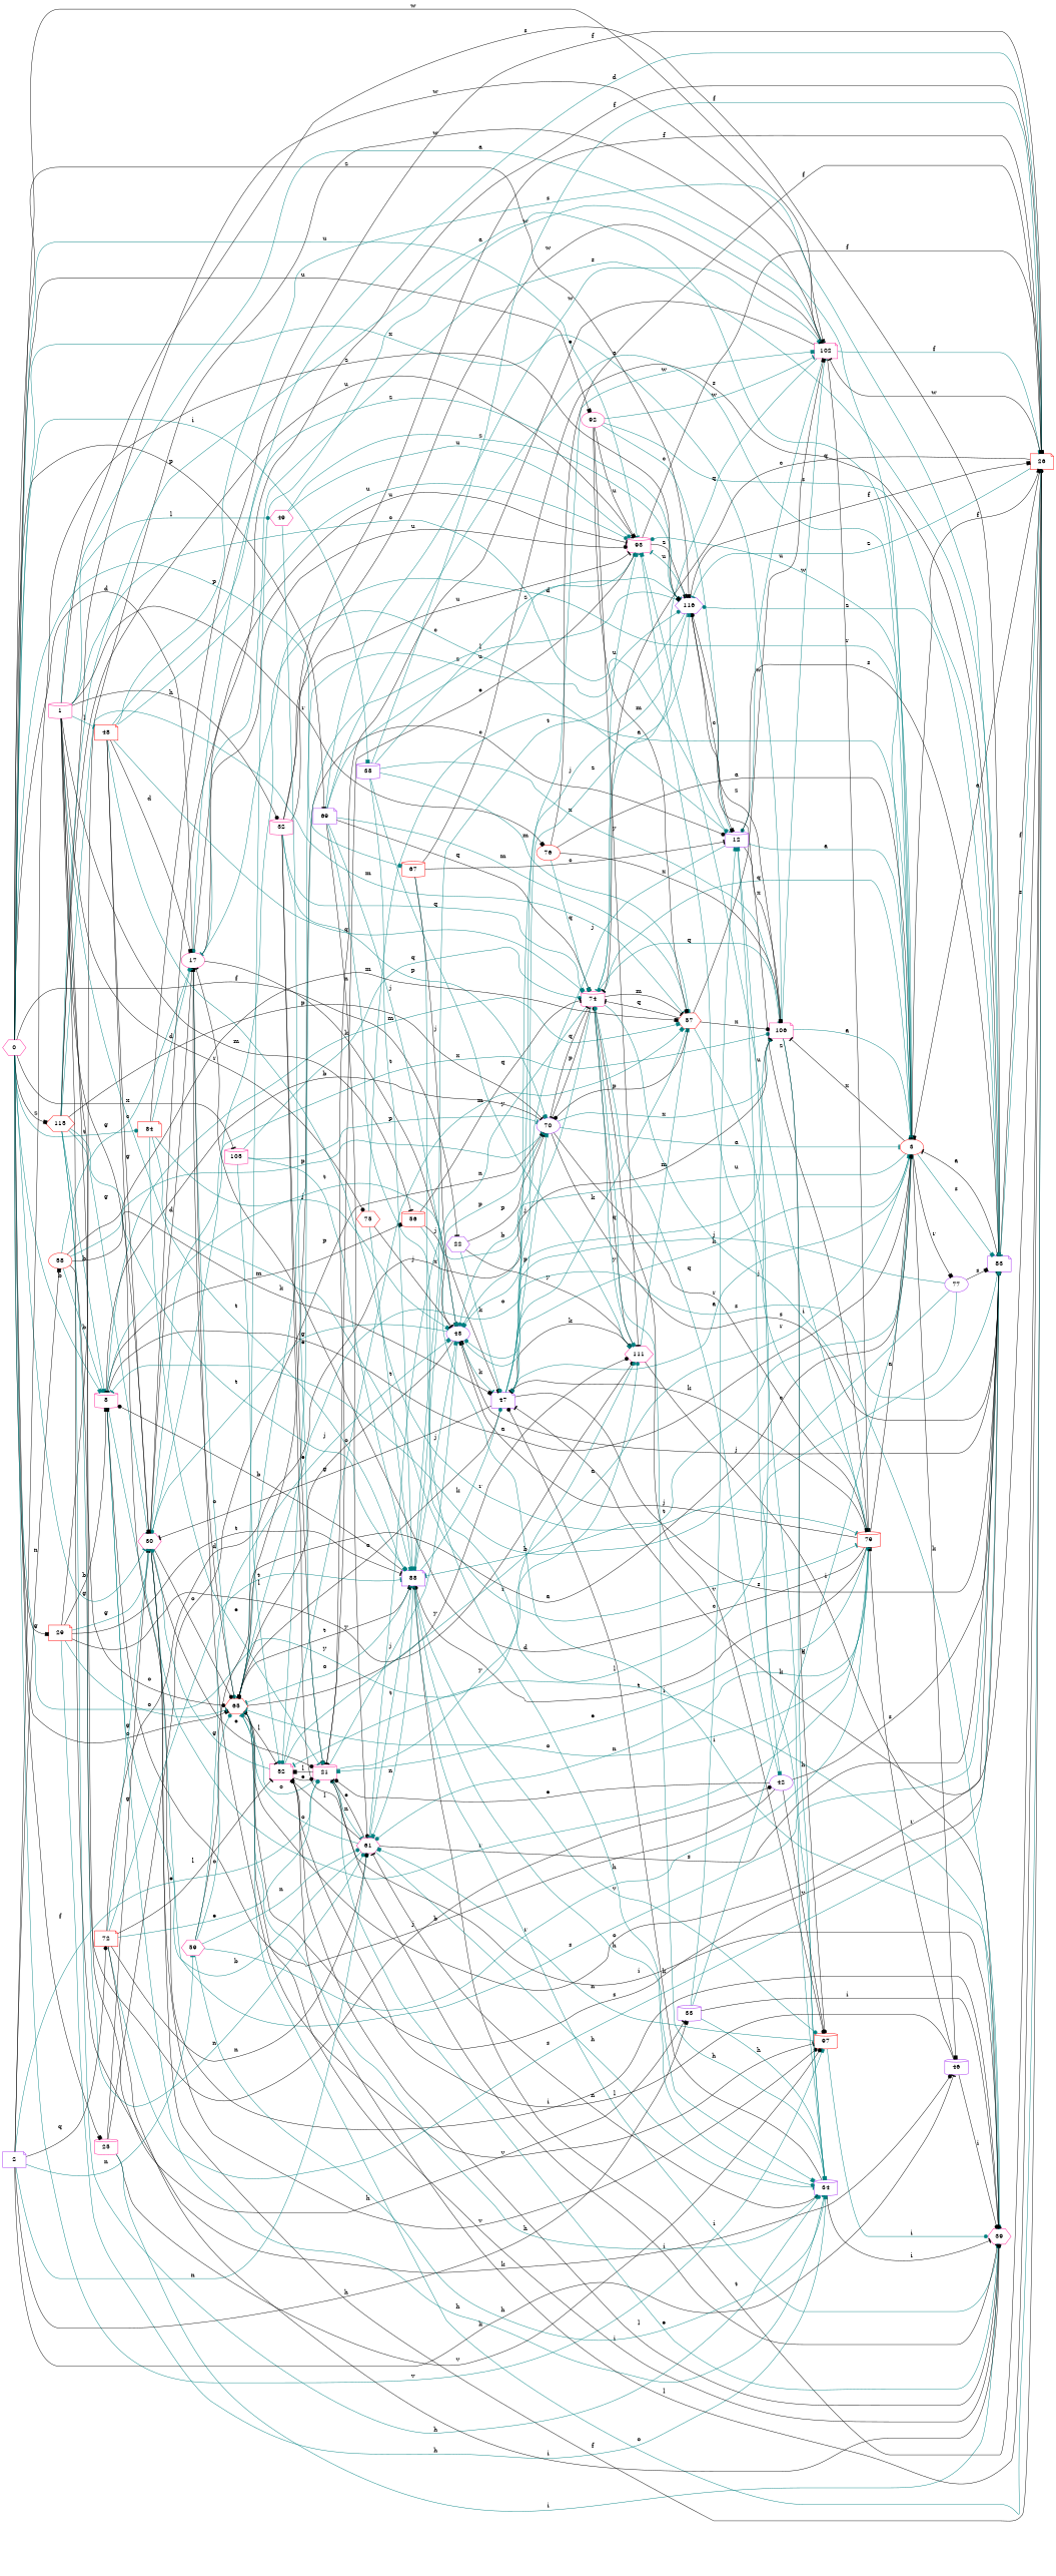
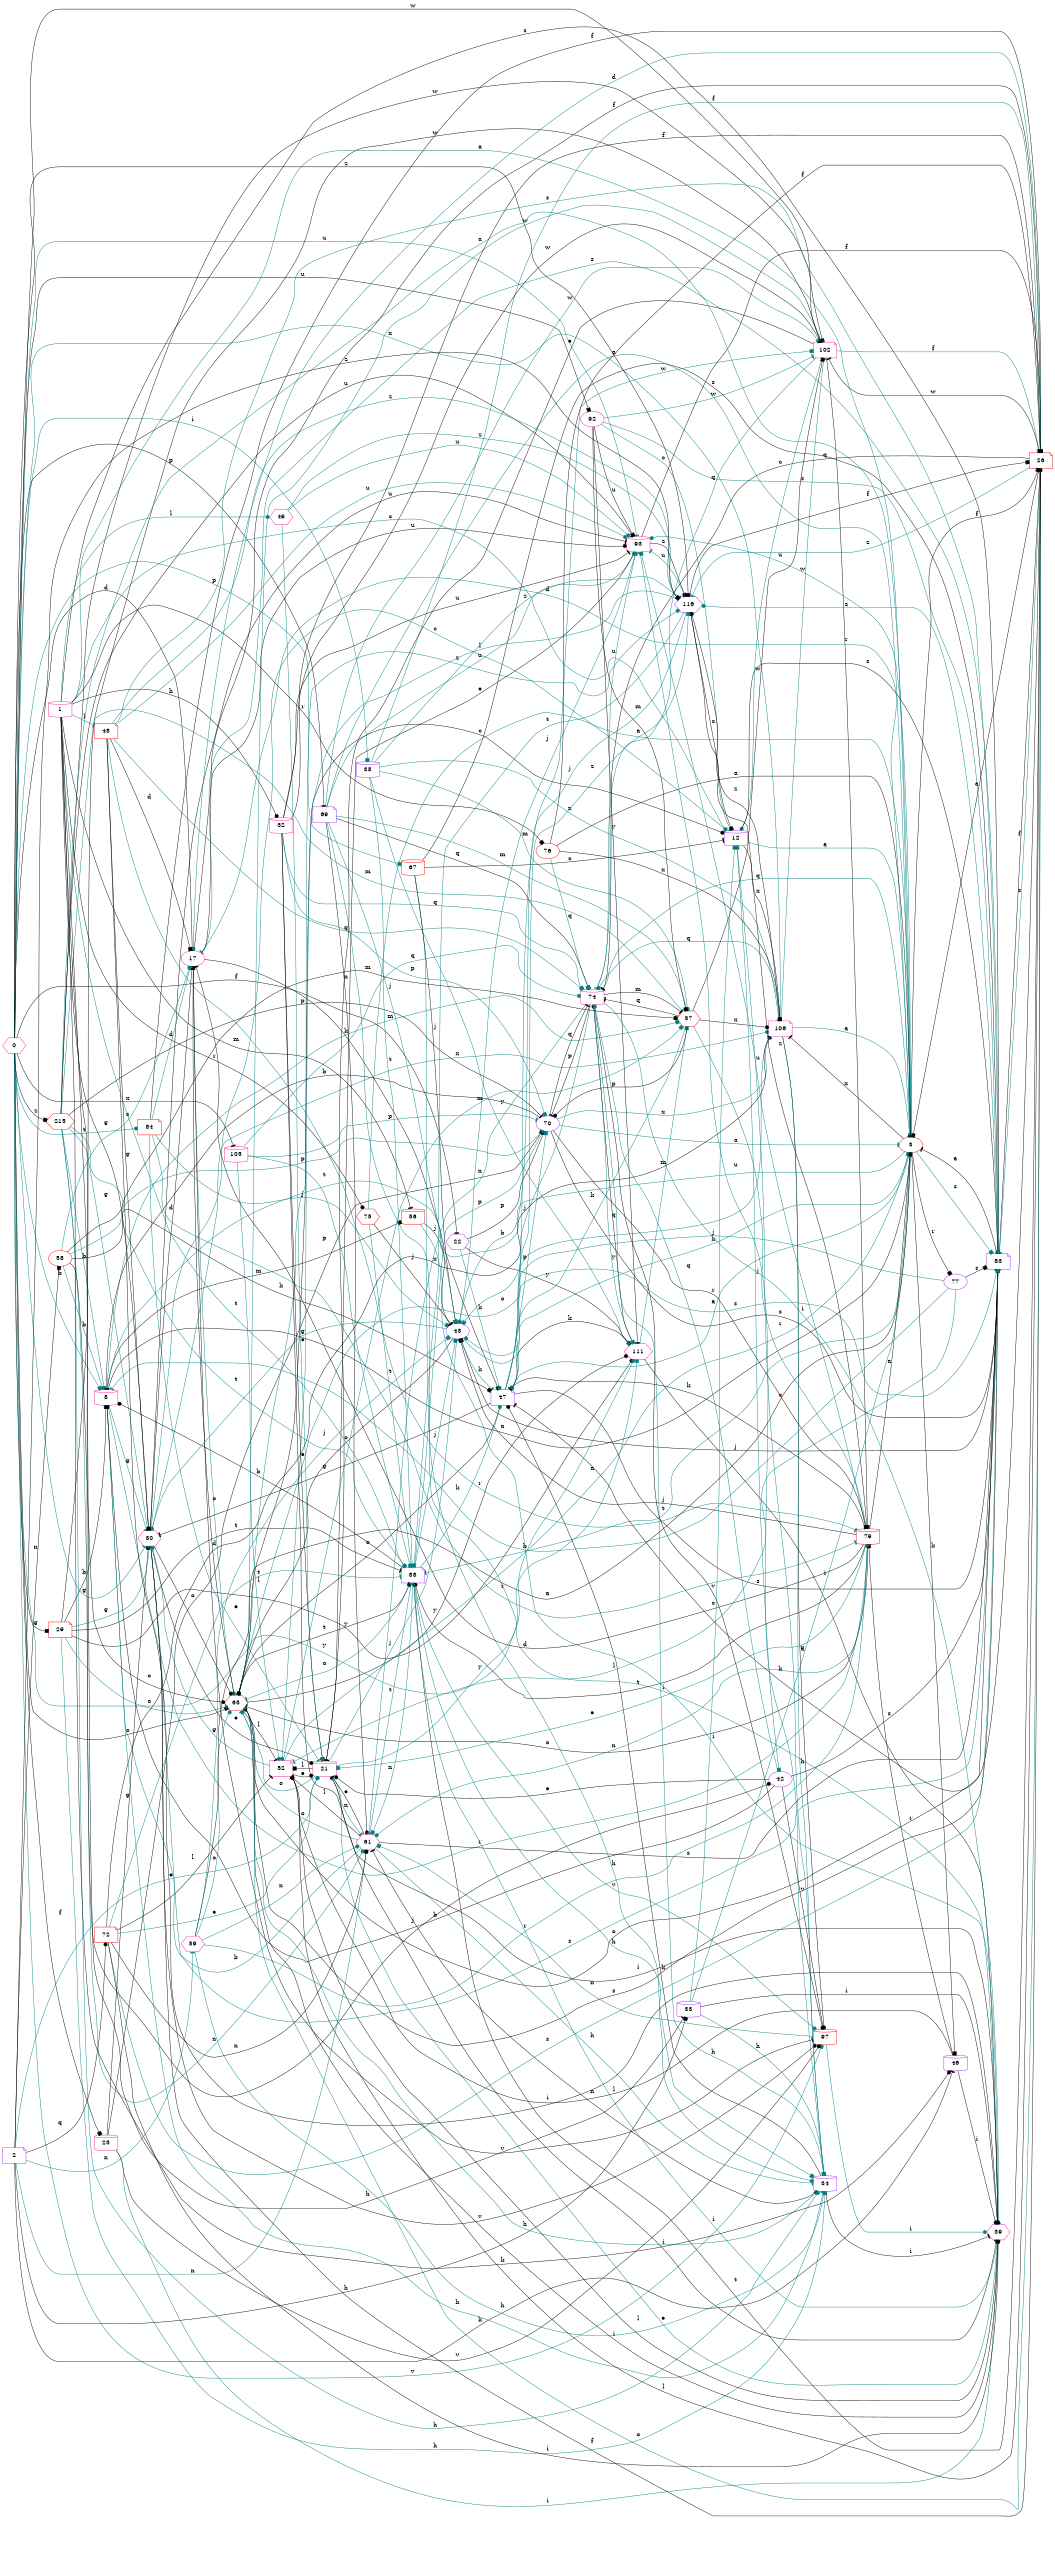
  strict digraph {
    rankdir=LR
    node [color=deeppink shape=cylinder]
    edge [arrowhead=tee color=teal]
    0 [shape=hexagon]
    8
    17 [shape=ellipse]
    22 [color=purple shape=hexagon]
    25
    29 [color=red shape=note]
    30 [shape=hexagon]
    38 [color=purple]
    65 [color=red shape=hexagon]
    67 [color=red]
    69 [color=purple shape=note]
    84 [color=red shape=note]
    92 [shape=ellipse]
    93
    97 [color=red]
    102 [shape=note]
    105
    106 [shape=note]
    111 [shape=hexagon]
-   115 [color=red shape=hexagon]
+   115 [color=red shape=hexagon label=215]
    116 [color=purple shape=hexagon]
    3 [color=red shape=ellipse]
    56 [color=red]
    34 [color=purple]
    57 [color=red shape=hexagon]
    79 [color=red]
    83 [color=purple shape=note]
    26 [color=red shape=note]
    47 [color=purple shape=note]
    70 [color=purple shape=ellipse]
    39 [shape=hexagon]
    88 [color=purple shape=note]
    12 [color=purple]
    21
    52 [shape=note]
    43 [color=purple shape=ellipse]
    61 [shape=hexagon]
    74
    1
    32
    33 [color=purple]
    42 [color=purple shape=ellipse]
    46 [color=purple]
    48 [color=red shape=note]
    49 [shape=hexagon]
    75 [color=red shape=hexagon]
    76 [color=red shape=ellipse]
    77 [color=purple shape=ellipse]
    2 [color=purple shape=note]
    58 [color=red shape=ellipse]
    59 [shape=hexagon]
    72 [color=red shape=note]
    0 -> 8 [arrowhead=box label=b]
    0 -> 17 [arrowhead=box color=black label=d]
    0 -> 22 [color=black label=f]
    0 -> 25 [arrowhead=box color=black label=f]
    0 -> 29 [arrowhead=box color=black label=g]
    0 -> 30 [label=g]
    0 -> 38 [arrowhead=box label=i]
    0 -> 65 [arrowhead=box color=black label=o]
    0 -> 67 [arrowhead=box label=p]
    0 -> 69 [color=black label=p]
    0 -> 84 [arrowhead=dot label=t]
    0 -> 92 [arrowhead=box color=black label=u]
    0 -> 93 [label=u]
    0 -> 97 [arrowhead=box label=v]
    0 -> 102 [arrowhead=box color=black label=w]
    0 -> 105 [color=black label=x]
    0 -> 106 [arrowhead=dot label=x]
    0 -> 111 [arrowhead=dot label=y]
    0 -> 115 [arrowhead=box color=black label=z]
    0 -> 116 [arrowhead=box color=black label=z]
-   72 -> 30 [label=g]
+   8 -> 30 [label=g]
    8 -> 3 [arrowhead=box color=black label=a]
    8 -> 56 [arrowhead=box color=black label=m]
    8 -> 34 [label=h]
    8 -> 57 [arrowhead=box label=m]
    8 -> 79 [arrowhead=dot label=r]
    17 -> 65 [arrowhead=dot label=o]
    17 -> 93 [arrowhead=dot color=black label=u]
    17 -> 97 [color=black label=v]
    17 -> 83 [label=s]
    17 -> 26 [arrowhead=box color=black label=f]
    17 -> 47 [arrowhead=box color=black label=k]
    22 -> 111 [arrowhead=box color=black label=y]
    22 -> 47 [arrowhead=dot label=k]
    22 -> 70 [arrowhead=box color=black label=p]
    25 -> 30 [arrowhead=box color=black label=g]
    25 -> 97 [arrowhead=dot color=black label=v]
    25 -> 70 [arrowhead=box color=black label=p]
    25 -> 39 [arrowhead=box label=i]
    29 -> 8 [arrowhead=box color=black label=b]
    29 -> 30 [label=g]
    29 -> 65 [label=o]
    29 -> 102 [color=black label=w]
    29 -> 111 [arrowhead=dot color=black label=y]
    29 -> 34 [arrowhead=box label=h]
    29 -> 88 [color=black label=t]
    30 -> 17 [arrowhead=box color=black label=d]
    30 -> 65 [arrowhead=dot color=black label=o]
    30 -> 93 [color=black label=u]
    30 -> 97 [arrowhead=dot color=black label=v]
    30 -> 106 [arrowhead=dot label=x]
    30 -> 83 [arrowhead=dot label=s]
    30 -> 26 [arrowhead=dot color=black label=f]
    30 -> 12 [label=c]
    30 -> 21 [arrowhead=dot color=black label=e]
    38 -> 106 [label=x]
    38 -> 111 [arrowhead=box label=y]
    38 -> 116 [label=z]
    38 -> 57 [arrowhead=box label=m]
    38 -> 26 [label=f]
    38 -> 88 [label=t]
    65 -> 17 [arrowhead=box color=black label=d]
    65 -> 102 [label=w]
    65 -> 111 [arrowhead=dot color=black label=y]
    65 -> 116 [arrowhead=dot label=z]
    65 -> 34 [arrowhead=box label=h]
    65 -> 83 [color=black label=s]
    65 -> 39 [color=black label=i]
    65 -> 88 [arrowhead=box color=black label=t]
    65 -> 12 [arrowhead=dot color=black label=c]
    65 -> 52 [color=black label=l]
    67 -> 34 [arrowhead=box label=h]
    67 -> 83 [color=black label=s]
    67 -> 12 [color=black label=c]
    67 -> 43 [arrowhead=box color=black label=j]
    69 -> 93 [arrowhead=dot label=u]
    69 -> 102 [arrowhead=box label=w]
    69 -> 3 [arrowhead=box label=a]
    69 -> 57 [arrowhead=dot label=m]
    69 -> 39 [arrowhead=box label=i]
    69 -> 43 [arrowhead=box label=j]
    69 -> 61 [arrowhead=dot color=black label=n]
    69 -> 74 [arrowhead=box color=black label=q]
    84 -> 17 [label=d]
    84 -> 79 [label=r]
    84 -> 26 [arrowhead=box color=black label=f]
    84 -> 21 [label=e]
    84 -> 43 [arrowhead=box label=j]
    92 -> 93 [arrowhead=box color=black label=u]
    92 -> 102 [label=w]
    92 -> 111 [color=black label=y]
    92 -> 57 [arrowhead=box color=black label=m]
    92 -> 83 [arrowhead=dot label=s]
    92 -> 12 [label=c]
    93 -> 116 [arrowhead=box color=black label=z]
    93 -> 26 [arrowhead=dot color=black label=f]
    93 -> 21 [color=black label=e]
-   12 -> 43 [arrowhead=dot label=j]
+   93 -> 43 [arrowhead=dot label=j]
    97 -> 39 [arrowhead=dot label=i]
    97 -> 61 [arrowhead=box label=n]
    102 -> 79 [arrowhead=box color=black label=r]
    102 -> 26 [arrowhead=box label=f]
    102 -> 12 [arrowhead=dot label=c]
    102 -> 21 [color=black label=e]
    102 -> 74 [label=q]
    105 -> 70 [label=p]
    105 -> 88 [arrowhead=box label=t]
    105 -> 52 [arrowhead=dot label=l]
    105 -> 74 [arrowhead=dot label=q]
    106 -> 65 [label=o]
    106 -> 97 [arrowhead=dot color=black label=v]
    106 -> 102 [label=w]
    106 -> 116 [arrowhead=dot color=black label=z]
    106 -> 3 [label=a]
    106 -> 34 [arrowhead=box label=h]
    106 -> 74 [arrowhead=dot label=q]
    111 -> 57 [arrowhead=box label=m]
    111 -> 47 [arrowhead=box color=black label=k]
    111 -> 39 [color=black label=i]
    111 -> 74 [arrowhead=dot color=black label=q]
    115 -> 8 [arrowhead=box label=b]
    115 -> 30 [label=g]
    115 -> 93 [color=black label=u]
    115 -> 102 [color=black label=w]
    115 -> 3 [arrowhead=dot label=a]
    115 -> 34 [arrowhead=dot label=h]
    115 -> 57 [label=m]
    115 -> 70 [color=black label=p]
    115 -> 88 [arrowhead=dot label=t]
    115 -> 61 [arrowhead=dot label=n]
    116 -> 93 [label=u]
    116 -> 26 [arrowhead=box color=black label=f]
    116 -> 88 [arrowhead=box label=t]
    116 -> 12 [arrowhead=box color=black label=c]
    116 -> 52 [arrowhead=dot label=l]
    116 -> 43 [arrowhead=dot label=j]
    3 -> 8 [label=b]
    3 -> 17 [label=d]
    3 -> 93 [arrowhead=dot label=u]
    3 -> 106 [color=black label=x]
    3 -> 83 [arrowhead=box label=s]
    3 -> 26 [arrowhead=box color=black label=f]
    3 -> 47 [arrowhead=dot label=k]
    3 -> 88 [label=t]
    3 -> 74 [label=q]
    3 -> 46 [arrowhead=box color=black label=k]
    3 -> 77 [arrowhead=box color=black label=r]
    56 -> 39 [arrowhead=dot label=i]
    56 -> 43 [color=black label=j]
-   56 -> 74 [color=black label=q]
    34 -> 93 [label=u]
    34 -> 47 [arrowhead=dot color=black label=k]
    34 -> 39 [color=black label=i]
    34 -> 12 [arrowhead=box label=c]
    34 -> 61 [color=black label=n]
    57 -> 102 [arrowhead=box color=black label=w]
    57 -> 106 [arrowhead=dot color=black label=x]
    57 -> 79 [arrowhead=box label=r]
    57 -> 47 [arrowhead=dot label=k]
    57 -> 70 [arrowhead=dot color=black label=p]
    57 -> 74 [color=black label=q]
    79 -> 17 [color=black label=d]
-   79 -> 65 [label=o]
+   79 -> 65 [color=black label=o]
    79 -> 93 [arrowhead=box label=u]
    79 -> 116 [arrowhead=dot color=black label=z]
    79 -> 3 [arrowhead=box color=black label=a]
    79 -> 47 [color=black label=k]
    79 -> 88 [arrowhead=dot color=black label=t]
    79 -> 21 [arrowhead=box label=e]
    79 -> 43 [arrowhead=box color=black label=j]
    79 -> 61 [arrowhead=dot label=n]
    83 -> 65 [arrowhead=dot color=black label=o]
    83 -> 116 [arrowhead=dot label=z]
    83 -> 3 [color=black label=a]
    83 -> 26 [arrowhead=dot color=black label=f]
    83 -> 43 [arrowhead=box color=black label=j]
    26 -> 17 [arrowhead=dot label=d]
    26 -> 65 [label=o]
    26 -> 102 [color=black label=w]
    26 -> 116 [label=z]
    26 -> 3 [arrowhead=box color=black label=a]
    26 -> 83 [label=s]
    26 -> 47 [color=black label=k]
    26 -> 88 [arrowhead=dot color=black label=t]
    26 -> 52 [color=black label=l]
    26 -> 74 [color=black label=q]
    47 -> 30 [color=black label=g]
    47 -> 65 [arrowhead=box color=black label=o]
    47 -> 102 [arrowhead=box label=w]
    47 -> 116 [arrowhead=box label=z]
    47 -> 3 [arrowhead=dot label=a]
    47 -> 83 [arrowhead=dot color=black label=s]
    47 -> 70 [arrowhead=box label=p]
    70 -> 8 [color=black label=b]
    70 -> 106 [arrowhead=dot label=x]
    70 -> 3 [label=a]
    70 -> 79 [arrowhead=box color=black label=r]
    70 -> 83 [arrowhead=box color=black label=s]
    70 -> 74 [color=black label=q]
    39 -> 21 [arrowhead=dot label=e]
    39 -> 52 [arrowhead=dot color=black label=l]
    88 -> 8 [arrowhead=dot color=black label=b]
    88 -> 65 [label=o]
    88 -> 97 [arrowhead=dot label=v]
    88 -> 34 [arrowhead=dot label=h]
    88 -> 47 [arrowhead=dot label=k]
    88 -> 70 [label=p]
    88 -> 39 [arrowhead=box label=i]
    88 -> 43 [arrowhead=box label=j]
    88 -> 61 [arrowhead=box label=n]
    12 -> 106 [arrowhead=box color=black label=x]
    12 -> 3 [arrowhead=box label=a]
    12 -> 83 [arrowhead=dot color=black label=s]
    12 -> 42 [arrowhead=box label=j]
    21 -> 65 [label=o]
    21 -> 111 [arrowhead=dot label=y]
    21 -> 39 [color=black label=i]
    21 -> 52 [arrowhead=box color=black label=l]
    21 -> 43 [label=j]
    21 -> 61 [label=n]
    52 -> 30 [arrowhead=dot label=g]
    52 -> 3 [arrowhead=box label=a]
    52 -> 57 [arrowhead=box label=m]
    52 -> 21 [arrowhead=dot color=black label=e]
    43 -> 30 [arrowhead=dot label=g]
    43 -> 65 [arrowhead=dot color=black label=o]
    43 -> 83 [label=s]
    43 -> 47 [label=k]
    61 -> 8 [label=b]
    61 -> 65 [arrowhead=dot label=o]
    61 -> 34 [label=h]
    61 -> 83 [arrowhead=box color=black label=s]
    61 -> 88 [label=t]
    61 -> 21 [color=black label=e]
    61 -> 52 [color=black label=l]
    74 -> 93 [arrowhead=box label=u]
    74 -> 97 [arrowhead=dot color=black label=v]
    74 -> 111 [arrowhead=box label=y]
    74 -> 34 [arrowhead=dot label=h]
    74 -> 57 [color=black label=m]
    74 -> 70 [color=black label=p]
    74 -> 39 [arrowhead=dot label=i]
    74 -> 43 [arrowhead=box label=j]
    74 -> 61 [label=n]
    1 -> 30 [arrowhead=box color=black label=g]
    1 -> 3 [label=a]
    1 -> 56 [color=black label=m]
    1 -> 83 [arrowhead=box color=black label=s]
    1 -> 88 [arrowhead=box label=t]
    1 -> 12 [arrowhead=dot label=c]
    1 -> 32 [arrowhead=dot color=black label=h]
    1 -> 33 [color=black label=h]
    1 -> 42 [arrowhead=dot color=black label=j]
    1 -> 46 [arrowhead=dot color=black label=k]
    1 -> 48 [label=l]
    1 -> 49 [arrowhead=dot label=l]
    1 -> 75 [arrowhead=dot color=black label=r]
    1 -> 76 [arrowhead=box color=black label=r]
    32 -> 93 [color=black label=u]
    32 -> 102 [color=black label=w]
    32 -> 26 [color=black label=f]
    32 -> 70 [arrowhead=box label=p]
    32 -> 39 [color=black label=i]
    32 -> 21 [arrowhead=box color=black label=e]
    32 -> 74 [arrowhead=box label=q]
    33 -> 3 [arrowhead=box label=a]
    33 -> 34 [arrowhead=box label=h]
    33 -> 39 [arrowhead=dot color=black label=i]
    33 -> 12 [arrowhead=box label=c]
    42 -> 8 [arrowhead=box color=black label=b]
    42 -> 97 [color=black label=v]
    42 -> 83 [color=black label=s]
    42 -> 21 [arrowhead=dot color=black label=e]
    42 -> 74 [arrowhead=dot label=q]
    46 -> 79 [arrowhead=box color=black label=r]
    46 -> 39 [arrowhead=dot color=black label=i]
    46 -> 52 [arrowhead=dot color=black label=l]
    48 -> 17 [arrowhead=box color=black label=d]
    48 -> 30 [color=black label=g]
    48 -> 93 [arrowhead=dot label=u]
    48 -> 116 [arrowhead=box label=z]
    48 -> 79 [label=r]
    48 -> 83 [arrowhead=box label=s]
    48 -> 39 [color=black label=i]
    48 -> 74 [arrowhead=dot label=q]
    49 -> 93 [arrowhead=dot label=u]
    49 -> 116 [arrowhead=box label=z]
    49 -> 21 [arrowhead=dot label=e]
    75 -> 3 [label=a]
    75 -> 88 [arrowhead=dot label=t]
    75 -> 43 [color=black label=j]
    76 -> 106 [arrowhead=dot color=black label=x]
    76 -> 3 [color=black label=a]
    76 -> 26 [arrowhead=box color=black label=f]
    76 -> 74 [arrowhead=box label=q]
    77 -> 8 [label=b]
    77 -> 83 [arrowhead=box color=black label=s]
    77 -> 52 [label=l]
    77 -> 43 [arrowhead=dot label=j]
    2 -> 116 [arrowhead=box color=black label=z]
    2 -> 21 [arrowhead=dot label=e]
    2 -> 61 [arrowhead=box label=n]
    2 -> 33 [arrowhead=box color=black label=h]
    2 -> 46 [color=black label=k]
    2 -> 58 [arrowhead=box color=black label=n]
    2 -> 59 [label=n]
    2 -> 72 [arrowhead=dot color=black label=q]
    58 -> 8 [arrowhead=dot label=b]
    58 -> 17 [arrowhead=dot label=c]
    58 -> 65 [arrowhead=dot color=black label=o]
    58 -> 57 [arrowhead=box color=black label=m]
    58 -> 47 [arrowhead=box color=black label=k]
    58 -> 70 [label=p]
    59 -> 65 [arrowhead=dot label=o]
    59 -> 3 [arrowhead=dot color=black label=a]
    59 -> 34 [label=h]
    59 -> 79 [label=r]
    59 -> 43 [arrowhead=box label=j]
    59 -> 61 [arrowhead=dot label=n]
    72 -> 106 [color=black label=x]
    72 -> 83 [arrowhead=box label=s]
    72 -> 39 [arrowhead=dot color=black label=i]
    72 -> 88 [label=t]
    72 -> 21 [arrowhead=dot label=e]
    72 -> 52 [color=black label=l]
    72 -> 61 [arrowhead=dot color=black label=n]
  }
